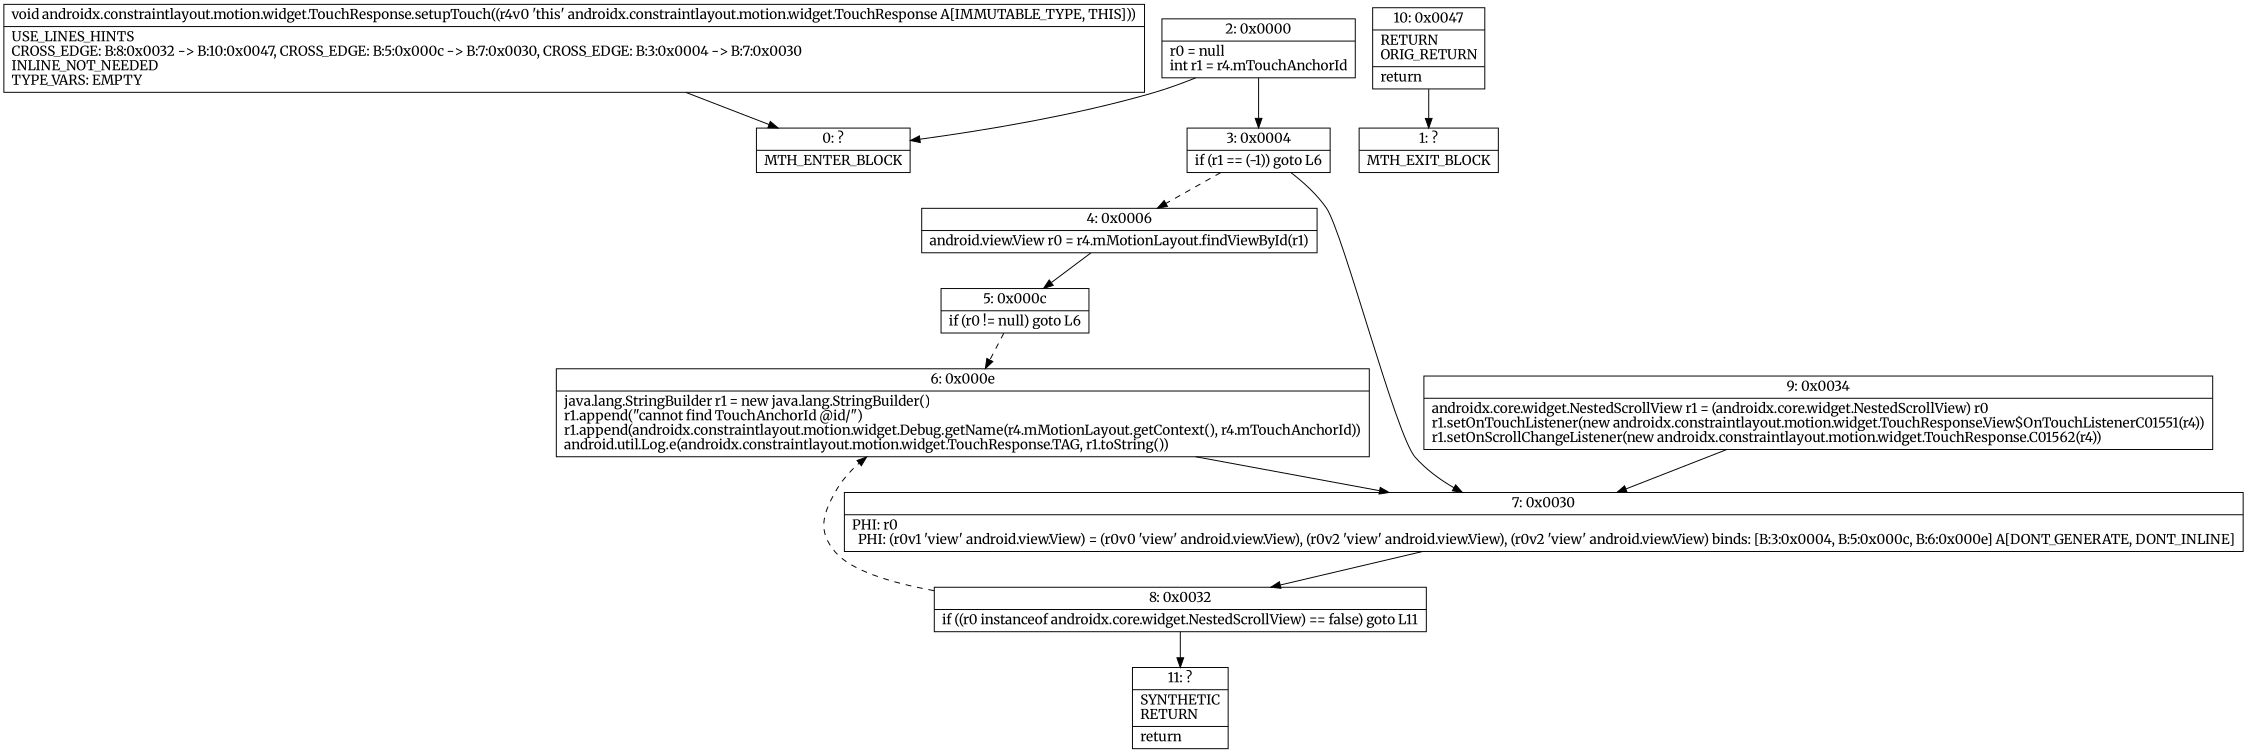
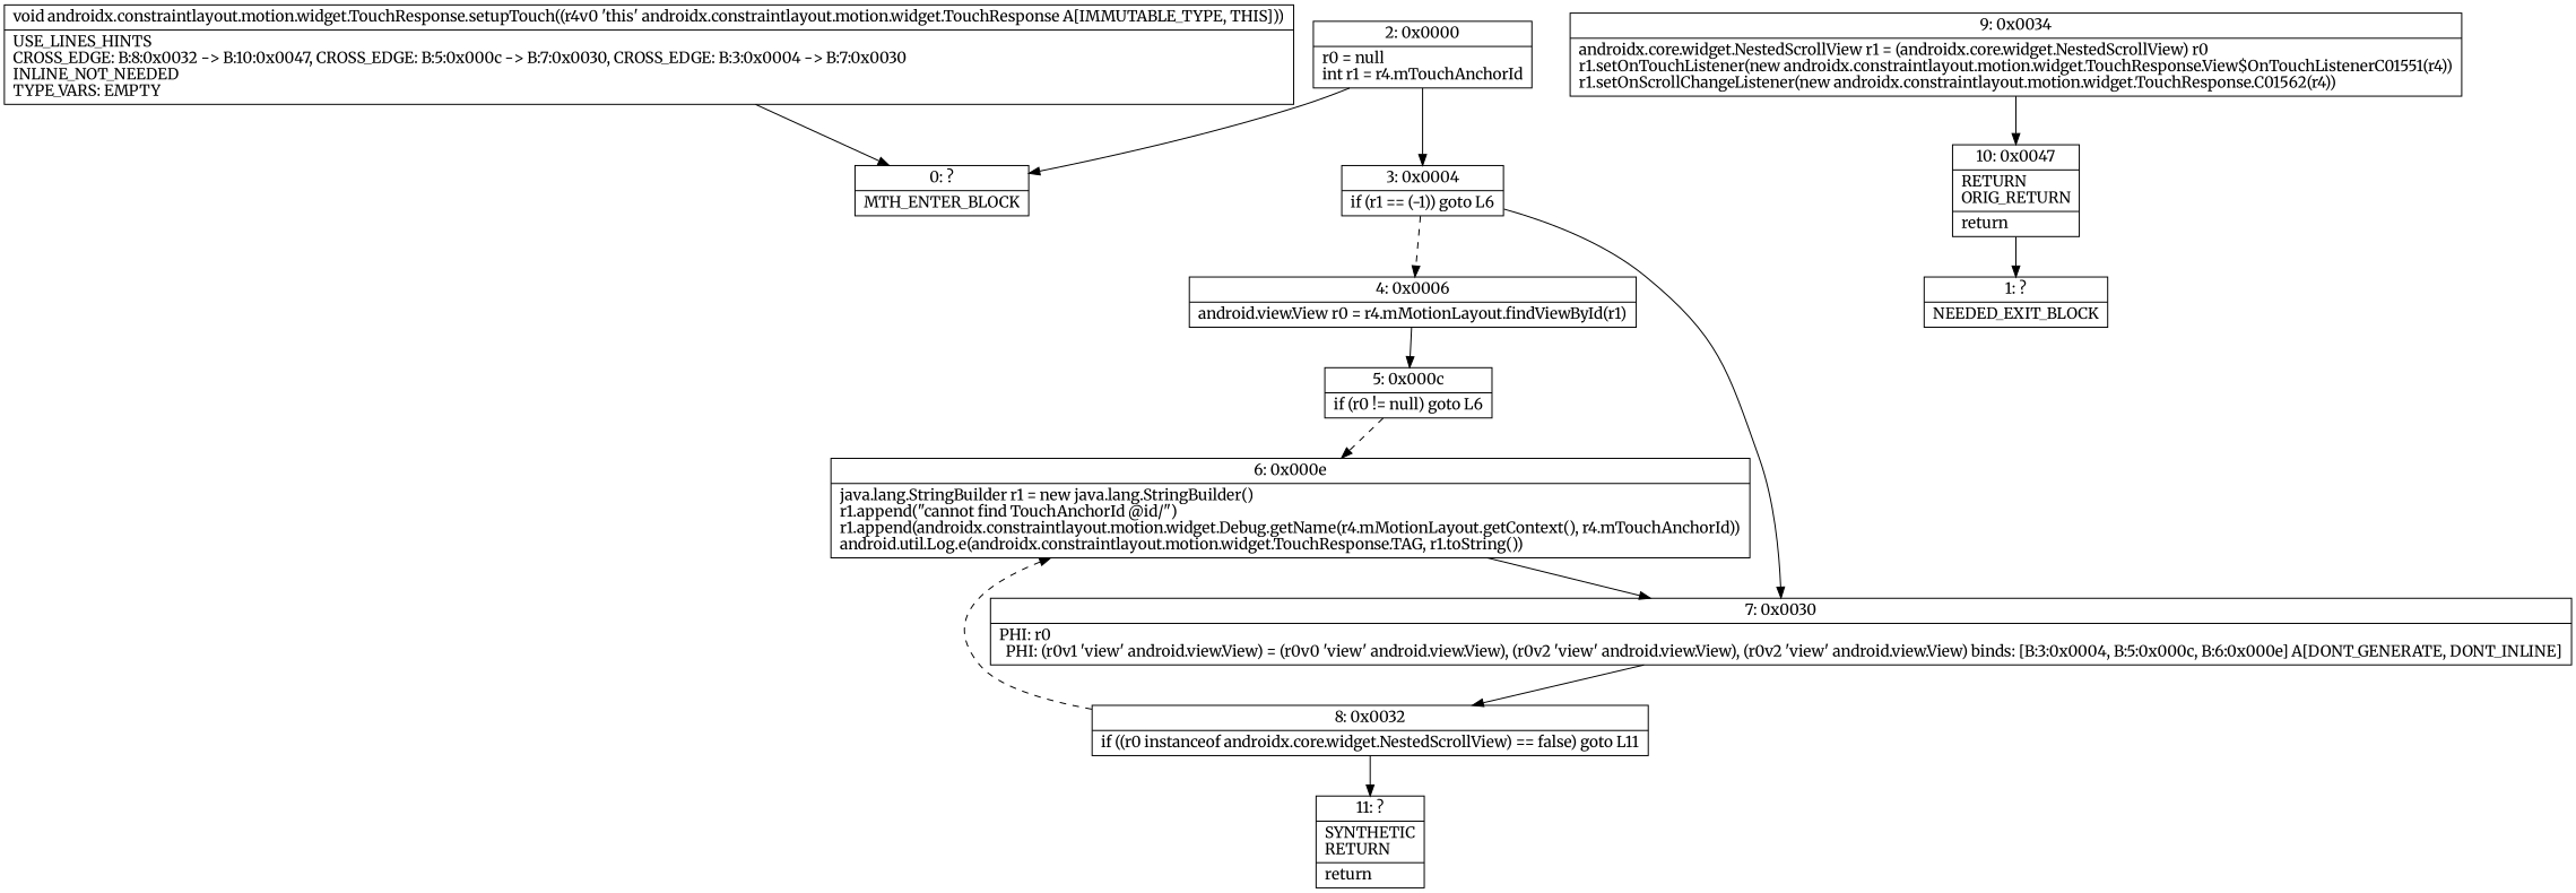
  digraph {
    fontname=Merriweather
    node [fontname=Merriweather shape=record]
    edge [fontname=Merriweather]
    n1 [label="{0\:\ ?|MTH_ENTER_BLOCK\l}"]
    n2 [label="{2\:\ 0x0000|r0 = null\lint r1 = r4.mTouchAnchorId\l}"]
    n3 [label="{3\:\ 0x0004|if (r1 == (\-1)) goto L6\l}"]
    n4 [label="{4\:\ 0x0006|android.view.View r0 = r4.mMotionLayout.findViewById(r1)\l}"]
    n5 [label="{7\:\ 0x0030|PHI: r0 \l  PHI: (r0v1 'view' android.view.View) = (r0v0 'view' android.view.View), (r0v2 'view' android.view.View), (r0v2 'view' android.view.View) binds: [B:3:0x0004, B:5:0x000c, B:6:0x000e] A[DONT_GENERATE, DONT_INLINE]\l}"]
    n6 [label="{5\:\ 0x000c|if (r0 != null) goto L6\l}"]
    n7 [label="{8\:\ 0x0032|if ((r0 instanceof androidx.core.widget.NestedScrollView) == false) goto L11\l}"]
    n8 [label="{6\:\ 0x000e|java.lang.StringBuilder r1 = new java.lang.StringBuilder()\lr1.append(\"cannot find TouchAnchorId @id\/\")\lr1.append(androidx.constraintlayout.motion.widget.Debug.getName(r4.mMotionLayout.getContext(), r4.mTouchAnchorId))\landroid.util.Log.e(androidx.constraintlayout.motion.widget.TouchResponse.TAG, r1.toString())\l}"]
    n9 [label="{11\:\ ?|SYNTHETIC\lRETURN\l|return\l}"]
    n10 [label="{9\:\ 0x0034|androidx.core.widget.NestedScrollView r1 = (androidx.core.widget.NestedScrollView) r0\lr1.setOnTouchListener(new androidx.constraintlayout.motion.widget.TouchResponse.View$OnTouchListenerC01551(r4))\lr1.setOnScrollChangeListener(new androidx.constraintlayout.motion.widget.TouchResponse.C01562(r4))\l}"]
    n11 [label="{10\:\ 0x0047|RETURN\lORIG_RETURN\l|return\l}"]
-   n12 [label="{1\:\ ?|MTH_EXIT_BLOCK\l}"]
+   n12 [label="{1\:\ ?|NEEDED_EXIT_BLOCK\l}"]
    n13 [label="{void androidx.constraintlayout.motion.widget.TouchResponse.setupTouch((r4v0 'this' androidx.constraintlayout.motion.widget.TouchResponse A[IMMUTABLE_TYPE, THIS]))  | USE_LINES_HINTS\lCROSS_EDGE: B:8:0x0032 \-\> B:10:0x0047, CROSS_EDGE: B:5:0x000c \-\> B:7:0x0030, CROSS_EDGE: B:3:0x0004 \-\> B:7:0x0030\lINLINE_NOT_NEEDED\lTYPE_VARS: EMPTY\l}"]
    n2 -> n1
    n2 -> n3
    n3 -> n4 [style=dashed]
    n3 -> n5
    n4 -> n6
    n5 -> n7
    n6 -> n8 [style=dashed]
    n7 -> n8 [style=dashed]
    n7 -> n9
    n8 -> n5
-   n10 -> n5
+   n10 -> n11
    n11 -> n12
    n13 -> n1
  }
